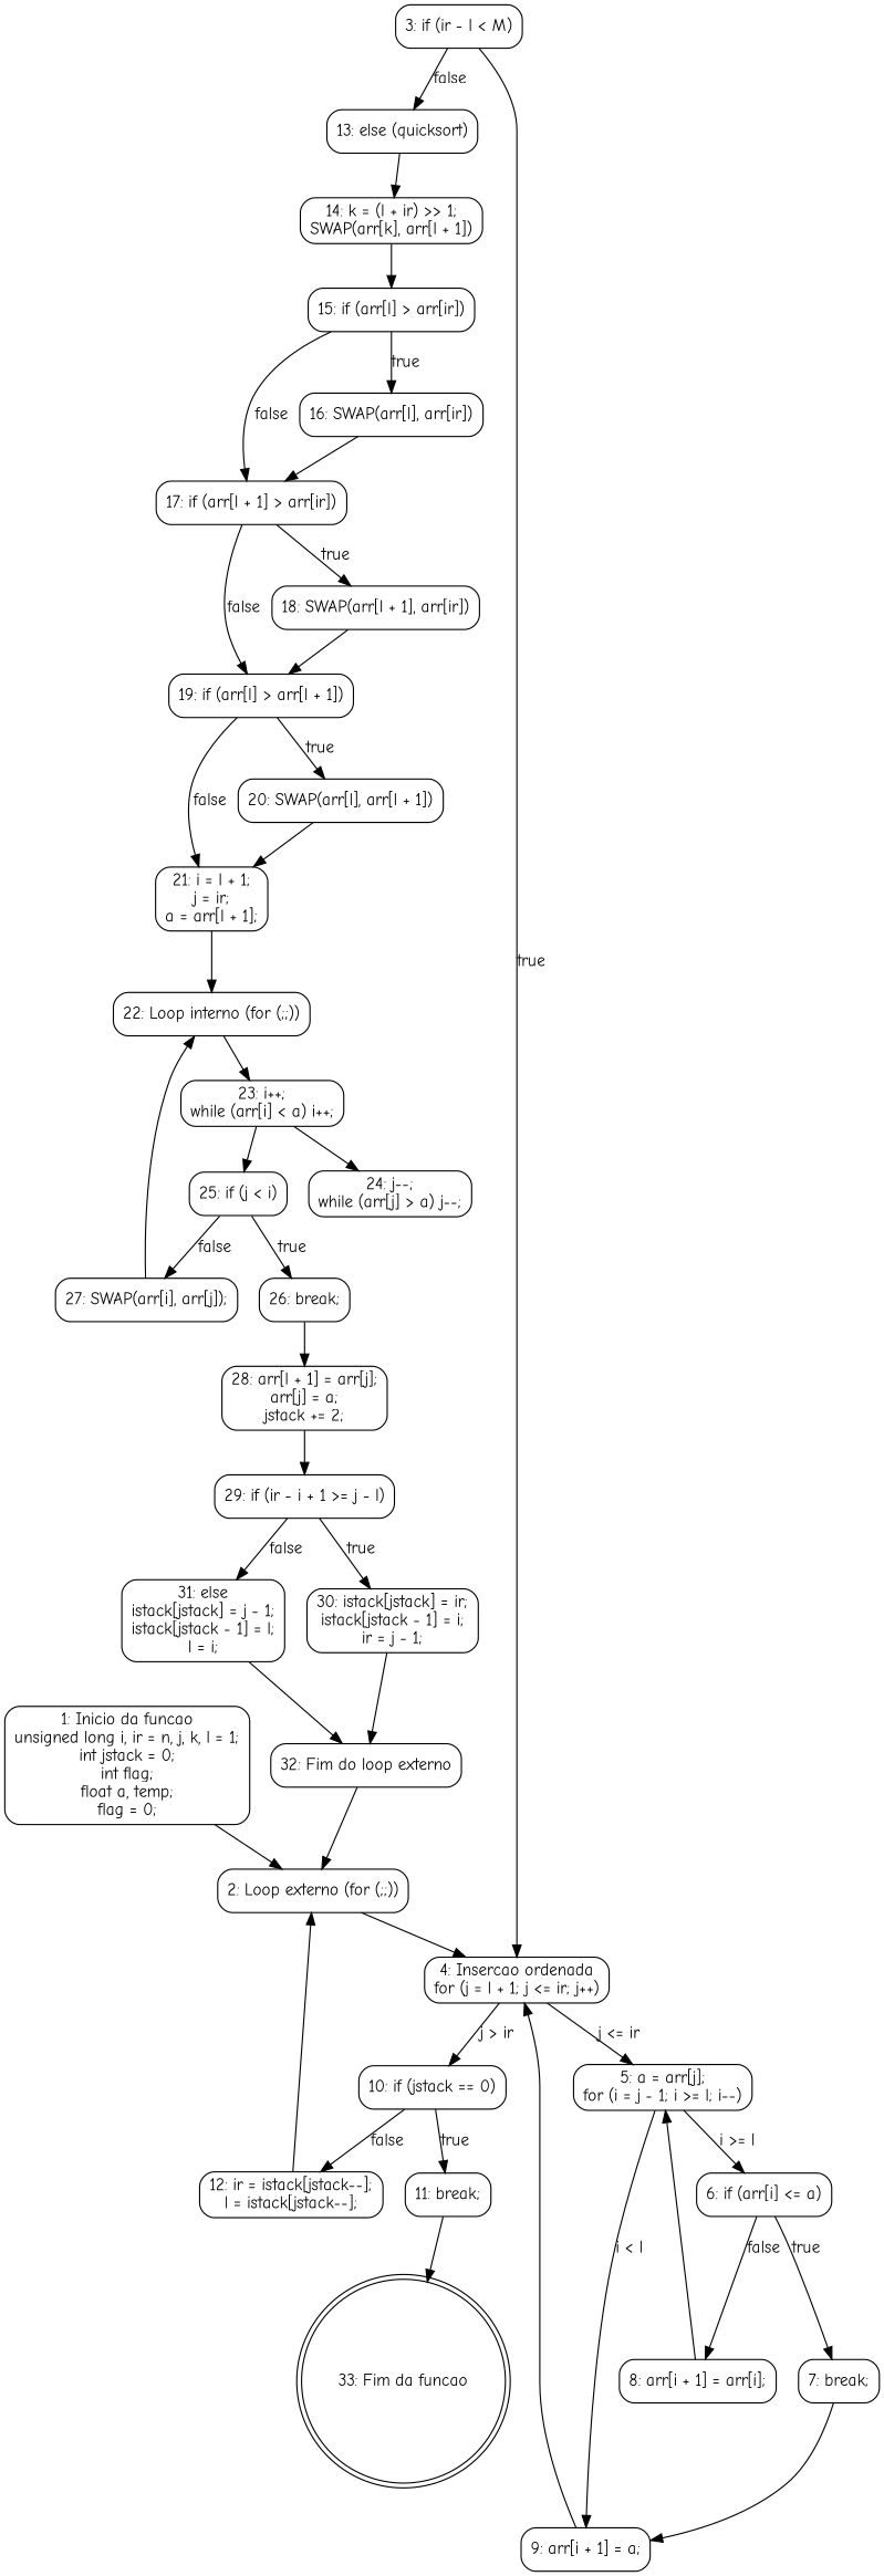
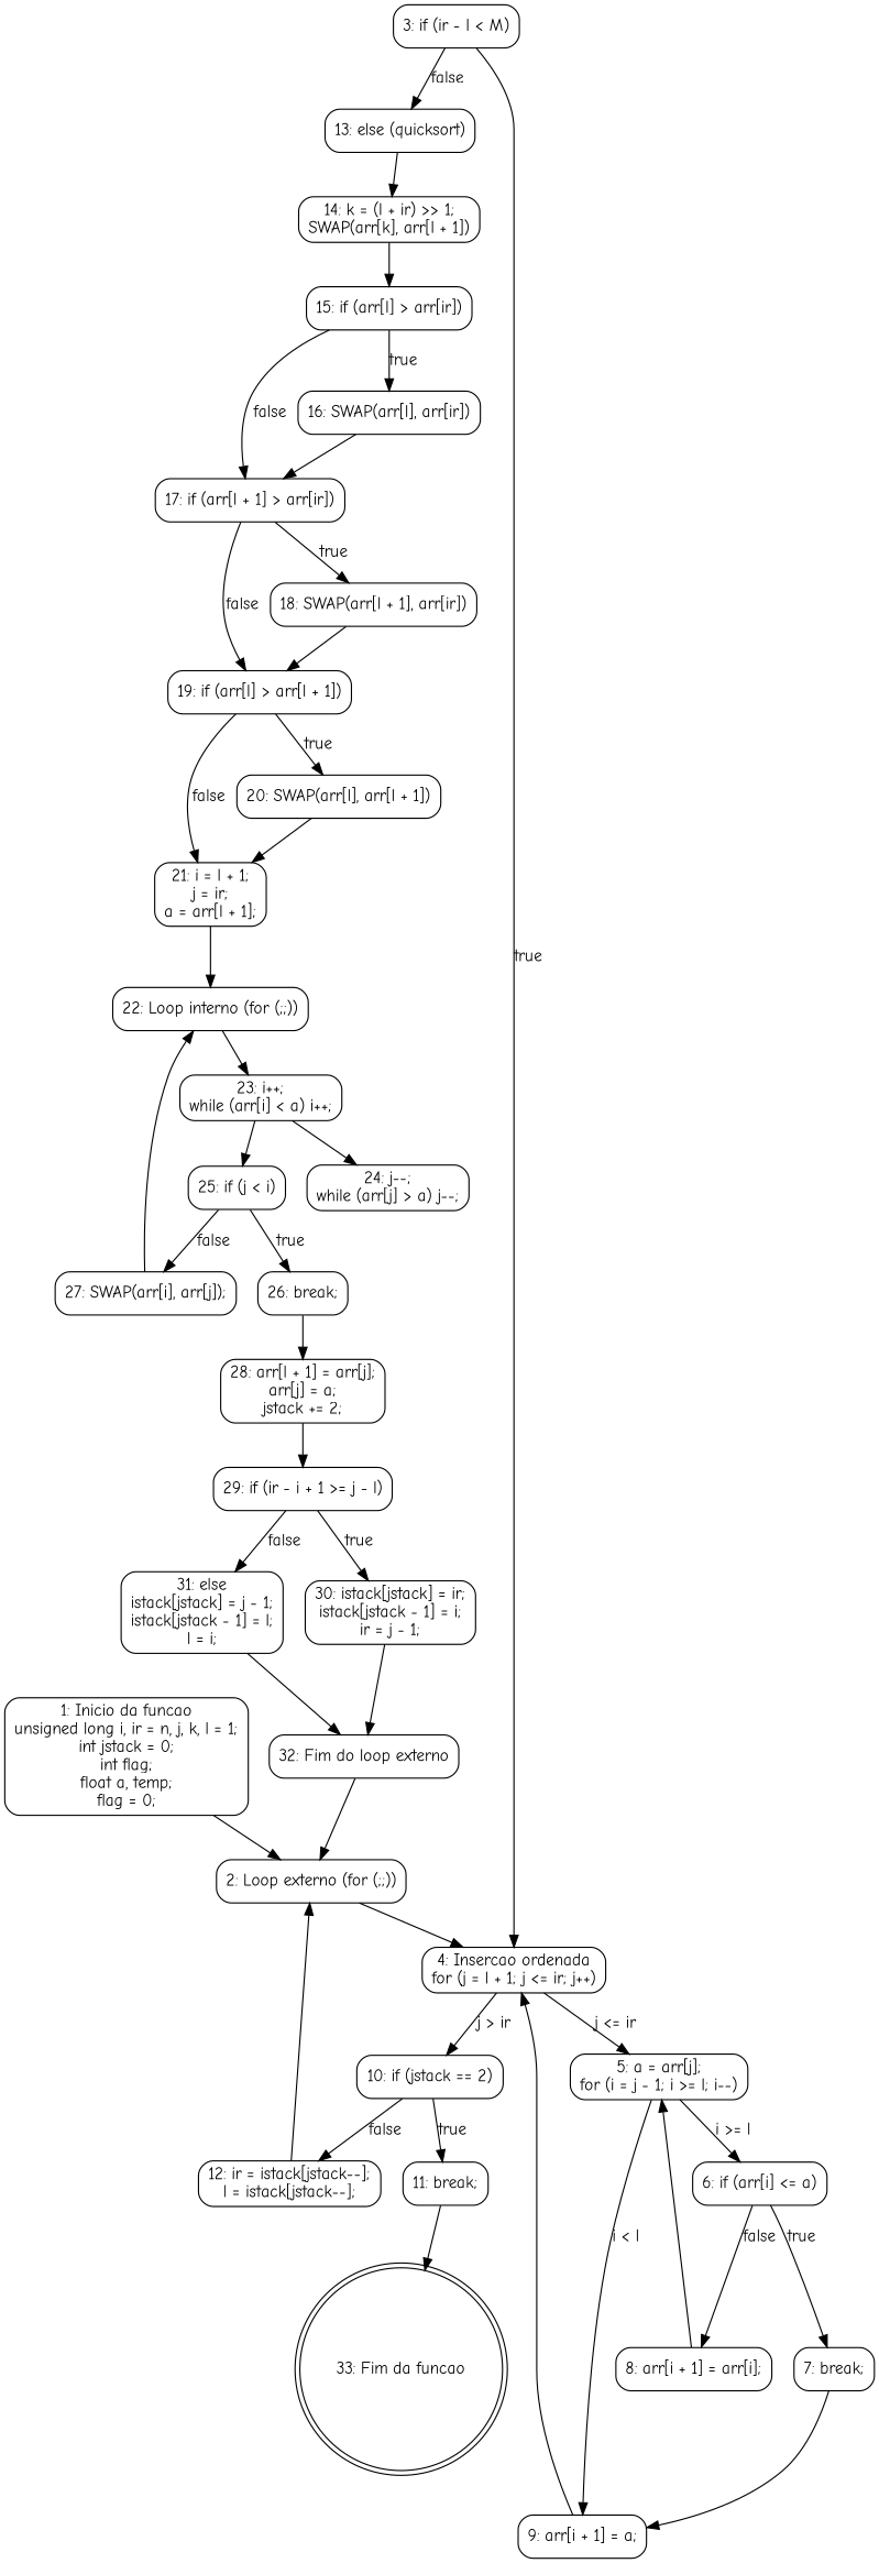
  digraph {
    fontname="Comic Neue"
    node [fontname="Comic Neue" shape=box style=rounded]
    edge [fontname="Comic Neue"]
    n1 [label="1: Inicio da funcao\nunsigned long i, ir = n, j, k, l = 1;\nint jstack = 0;\nint flag;\nfloat a, temp;\nflag = 0;"]
    n2 [label="2: Loop externo (for (;;))"]
    n3 [label="4: Insercao ordenada\nfor (j = l + 1; j <= ir; j++)"]
    n4 [label="3: if (ir - l < M)"]
    n5 [label="13: else (quicksort)"]
    n6 [label="5: a = arr[j];\nfor (i = j - 1; i >= l; i--)"]
-   n7 [label="10: if (jstack == 0)"]
+   n7 [label="10: if (jstack == 2)"]
    n8 [label="14: k = (l + ir) >> 1;\nSWAP(arr[k], arr[l + 1])"]
    n9 [label="6: if (arr[i] <= a)"]
    n10 [label="9: arr[i + 1] = a;"]
    n11 [label="11: break;"]
    n12 [label="12: ir = istack[jstack--];\nl = istack[jstack--];"]
    n13 [label="7: break;"]
    n14 [label="8: arr[i + 1] = arr[i];"]
    n15 [label="33: Fim da funcao" shape=doublecircle]
    n16 [label="15: if (arr[l] > arr[ir])"]
    n17 [label="16: SWAP(arr[l], arr[ir])"]
    n18 [label="17: if (arr[l + 1] > arr[ir])"]
    n19 [label="18: SWAP(arr[l + 1], arr[ir])"]
    n20 [label="19: if (arr[l] > arr[l + 1])"]
    n21 [label="20: SWAP(arr[l], arr[l + 1])"]
    n22 [label="21: i = l + 1;\nj = ir;\na = arr[l + 1];"]
    n23 [label="22: Loop interno (for (;;))"]
    n24 [label="23: i++;\nwhile (arr[i] < a) i++;"]
    n25 [label="24: j--;\nwhile (arr[j] > a) j--;"]
    n26 [label="25: if (j < i)"]
    n27 [label="26: break;"]
    n28 [label="27: SWAP(arr[i], arr[j]);"]
    n29 [label="28: arr[l + 1] = arr[j];\narr[j] = a;\njstack += 2;"]
    n30 [label="29: if (ir - i + 1 >= j - l)"]
    n31 [label="30: istack[jstack] = ir;\nistack[jstack - 1] = i;\nir = j - 1;"]
    n32 [label="31: else\nistack[jstack] = j - 1;\nistack[jstack - 1] = l;\nl = i;"]
    n33 [label="32: Fim do loop externo"]
    n1 -> n2
    n2 -> n3
    n3 -> n6 [label="j <= ir"]
    n3 -> n7 [label="j > ir"]
    n4 -> n3 [label=true]
    n4 -> n5 [label=false]
    n5 -> n8
    n6 -> n9 [label="i >= l"]
    n6 -> n10 [label="i < l"]
    n7 -> n11 [label=true]
    n7 -> n12 [label=false]
    n8 -> n16
    n9 -> n13 [label=true]
    n9 -> n14 [label=false]
    n10 -> n3
    n11 -> n15
    n12 -> n2
    n13 -> n10
    n14 -> n6
    n16 -> n17 [label=true]
    n16 -> n18 [label=false]
    n17 -> n18
    n18 -> n19 [label=true]
    n18 -> n20 [label=false]
    n19 -> n20
    n20 -> n21 [label=true]
    n20 -> n22 [label=false]
    n21 -> n22
    n22 -> n23
    n23 -> n24
    n24 -> n25
    n24 -> n26
    n26 -> n27 [label=true]
    n26 -> n28 [label=false]
    n27 -> n29
    n28 -> n23
    n29 -> n30
    n30 -> n31 [label=true]
    n30 -> n32 [label=false]
    n31 -> n33
    n32 -> n33
    n33 -> n2
  }
